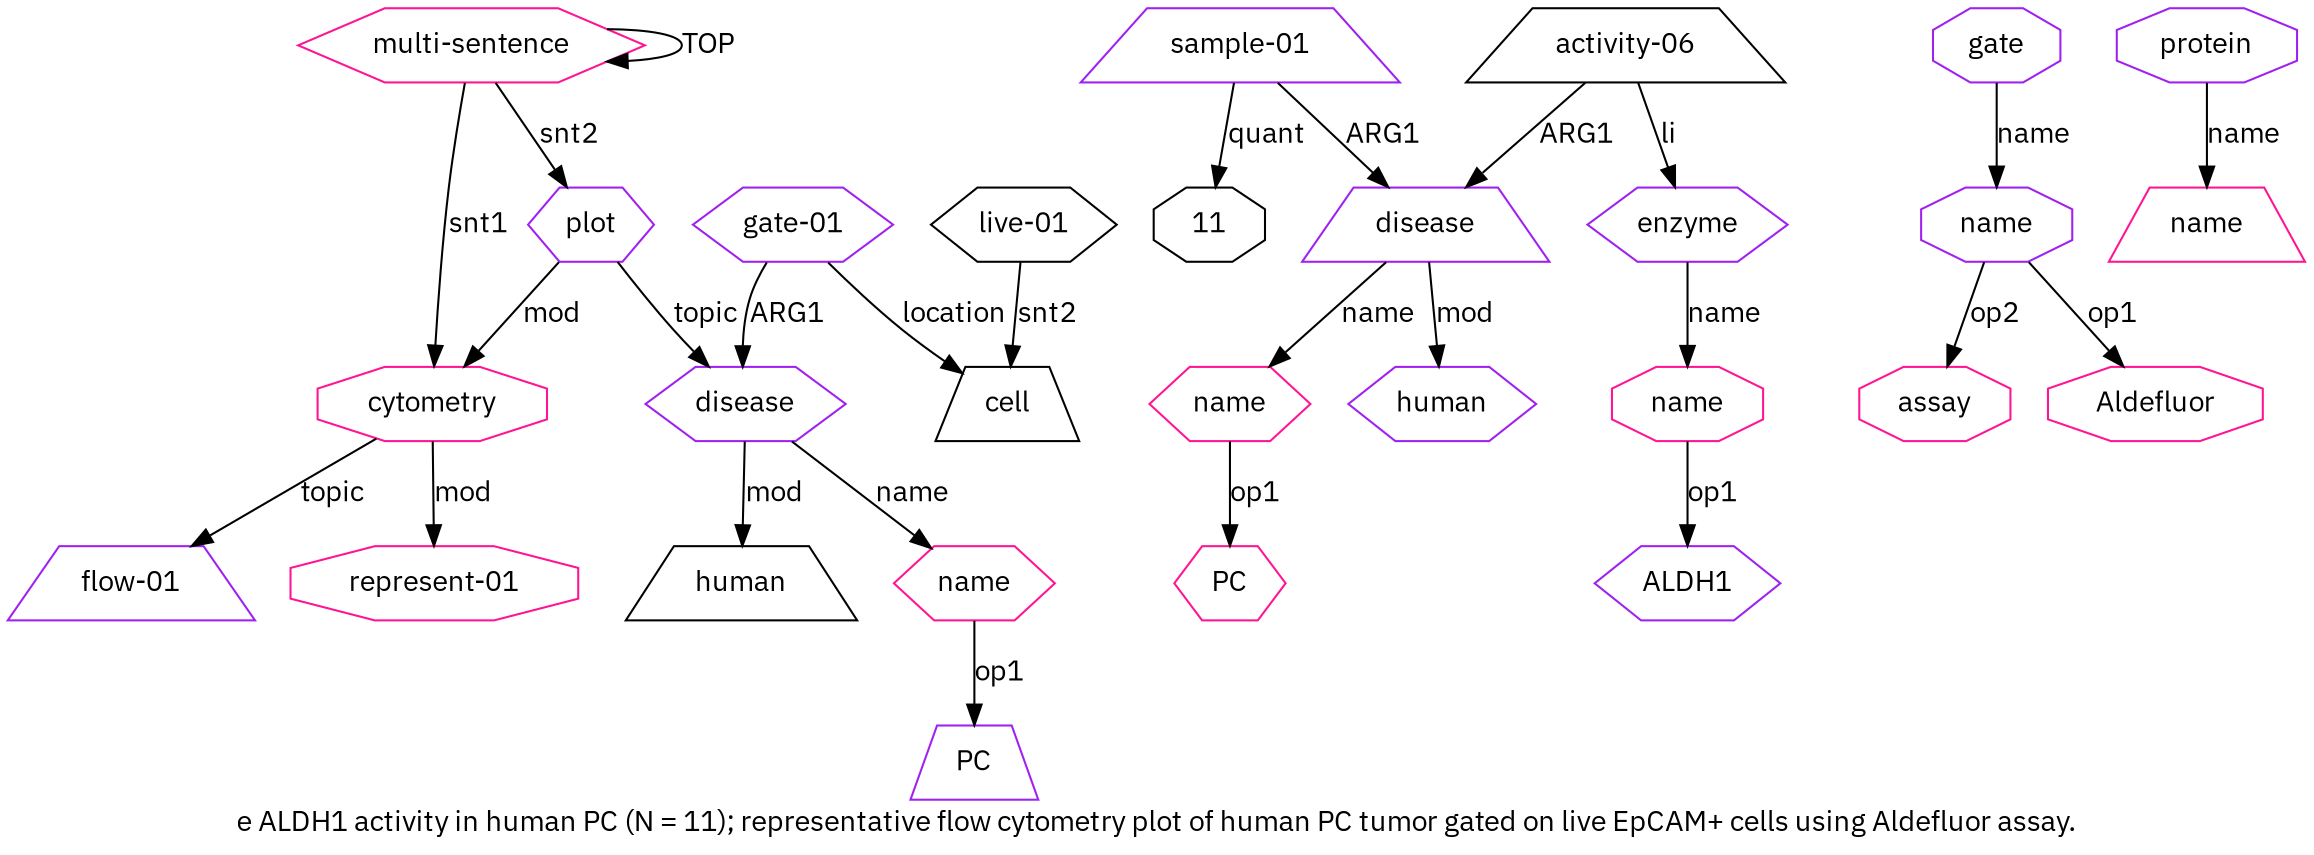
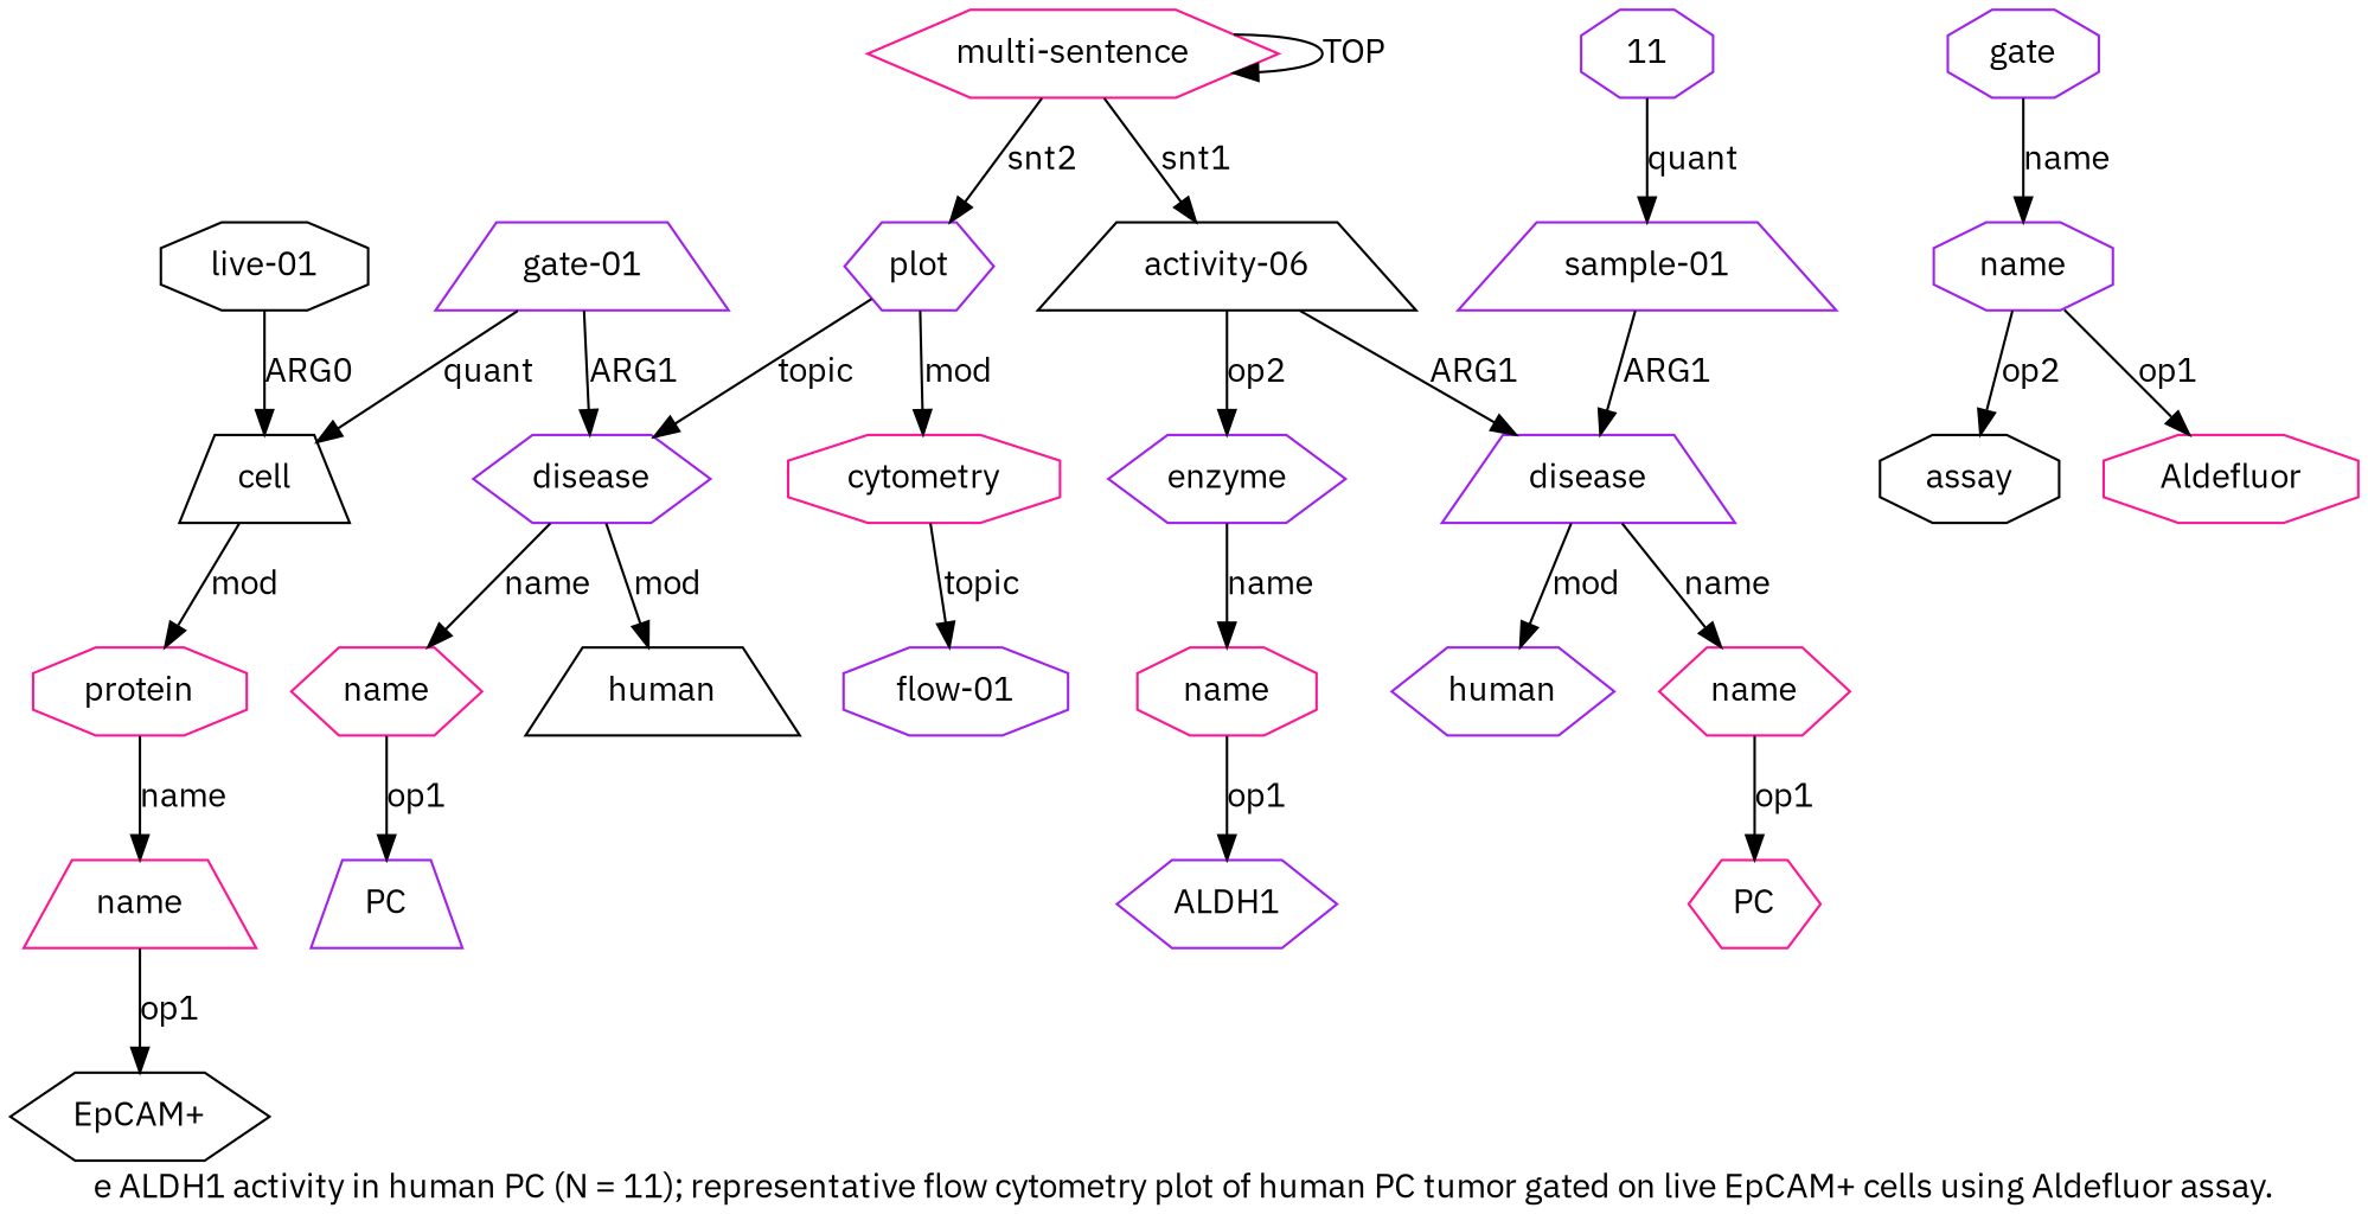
  digraph {
    fontname="IBM Plex Sans"
    label="e ALDH1 activity in human PC (N = 11); representative flow cytometry plot of human PC tumor gated on live EpCAM+ cells using Aldefluor assay."
    node [color=purple fontname="IBM Plex Sans" gold_ind=-1 gold_label=name shape=octagon test_ind=-1 test_label=name]
    edge [color=black fontname="IBM Plex Sans" gold_label=mod test_label=mod]
    n1 [color=deeppink gold_ind=20 gold_label=cytometry label=cytometry test_ind=20 test_label=cytometry]
-   n2 [gold_ind=21 gold_label="flow-01" label="flow-01" shape=trapezium test_ind=21 test_label="flow-01"]
-   n3 [color=deeppink gold_ind=22 gold_label="represent-01" label="represent-01" test_ind=22 test_label="represent-01"]
+   n2 [gold_ind=21 gold_label="flow-01" label="flow-01" test_ind=21 test_label="flow-01"]
    n4 [gold_label=PC label=PC shape=trapezium test_label=PC]
-   n5 [color=black gold_label=11 label=11 test_label=11]
-   n6 [color=deeppink gold_label=assay label=assay test_label=assay]
+   n5 [gold_label=11 label=11 test_label=11]
+   n6 [color=black gold_label=assay label=assay test_label=assay]
    n7 [color=deeppink gold_label=Aldefluor label=Aldefluor test_label=Aldefluor]
    n8 [gold_ind=15 label=name test_ind=15]
    n9 [gold_ind=14 gold_label=thing label=gate test_ind=14 test_label=thing]
-   n10 [gold_ind=17 gold_label=protein label=protein test_ind=17 test_label=protein]
+   n10 [color=deeppink gold_ind=17 gold_label=protein label=protein test_ind=17 test_label=protein]
    n11 [color=deeppink gold_ind=18 label=name shape=trapezium test_ind=18]
+   n12 [color=black gold_label="EpCAM+" label="EpCAM+" shape=hexagon test_label="EpCAM+"]
    n13 [color=black gold_ind=16 gold_label=cell label=cell shape=trapezium test_ind=16 test_label=cell]
    n14 [color=black gold_ind=11 gold_label=human label=human shape=trapezium test_ind=11 test_label=human]
    n15 [color=deeppink gold_ind=10 label=name shape=hexagon test_ind=10]
-   n16 [gold_ind=12 gold_label="gate-01" label="gate-01" shape=hexagon test_ind=12 test_label="gate-01"]
+   n16 [gold_ind=12 gold_label="gate-01" label="gate-01" shape=trapezium test_ind=12 test_label="gate-01"]
    n17 [gold_ind=9 gold_label=disease label=disease shape=hexagon test_ind=9 test_label=disease]
-   n18 [color=black gold_ind=19 gold_label="live-01" label="live-01" shape=hexagon test_ind=19 test_label="live-01"]
+   n18 [color=black gold_ind=19 gold_label="live-01" label="live-01" test_ind=19 test_label="live-01"]
    n19 [color=black gold_ind=1 gold_label="activity-06" label="activity-06" shape=trapezium test_ind=1 test_label="activity-06"]
    n20 [gold_ind=2 gold_label=enzyme label=enzyme shape=hexagon test_ind=2 test_label=enzyme]
    n21 [gold_ind=4 gold_label=disease label=disease shape=trapezium test_ind=4 test_label=disease]
    n22 [color=deeppink gold_ind=3 label=name test_ind=3]
    n23 [color=deeppink gold_ind=5 label=name shape=hexagon test_ind=5]
    n24 [gold_ind=6 gold_label=human label=human shape=hexagon test_ind=6 test_label=human]
    n25 [gold_label=ALDH1 label=ALDH1 shape=hexagon test_label=ALDH1]
    n26 [color=deeppink gold_label=PC label=PC shape=hexagon test_label=PC]
    n27 [color=deeppink gold_ind=0 gold_label="multi-sentence" label="multi-sentence" shape=hexagon test_ind=0 test_label="multi-sentence"]
    n28 [gold_ind=8 gold_label=plot label=plot shape=hexagon test_ind=8 test_label=plot]
    n29 [gold_ind=7 gold_label="sample-01" label="sample-01" shape=trapezium test_ind=7 test_label="sample-01"]
    n1 -> n2 [label=topic]
-   n1 -> n3 [label=mod]
    n8 -> n6 [gold_label=op2 label=op2 test_label=op2]
    n8 -> n7 [gold_label=op1 label=op1 test_label=op1]
    n9 -> n8 [gold_label=name label=name test_label=name]
    n10 -> n11 [gold_label=name label=name test_label=name]
+   n11 -> n12 [gold_label=op1 label=op1 test_label=op1]
+   n13 -> n10 [label=mod]
    n15 -> n4 [gold_label=op1 label=op1 test_label=op1]
-   n16 -> n13 [gold_label=location label=location test_label=location]
+   n16 -> n13 [gold_label=location label=quant test_label=location]
    n16 -> n17 [gold_label=ARG1 label=ARG1 test_label=ARG1]
    n17 -> n14 [label=mod]
    n17 -> n15 [gold_label=name label=name test_label=name]
-   n18 -> n13 [gold_label=ARG0 label=snt2 test_label=ARG0]
-   n19 -> n20 [gold_label=li label=li test_label=li]
+   n18 -> n13 [gold_label=ARG0 label=ARG0 test_label=ARG0]
+   n19 -> n20 [gold_label=li label=op2 test_label=li]
    n19 -> n21 [gold_label=ARG1 label=ARG1 test_label=ARG1]
    n20 -> n22 [gold_label=name label=name test_label=name]
    n21 -> n23 [gold_label=name label=name test_label=name]
    n21 -> n24 [label=mod]
    n22 -> n25 [gold_label=op1 label=op1 test_label=op1]
    n23 -> n26 [gold_label=op1 label=op1 test_label=op1]
-   n27 -> n1 [gold_label=snt1 label=snt1 test_label=snt1]
+   n27 -> n19 [gold_label=snt1 label=snt1 test_label=snt1]
    n27 -> n27 [gold_label=TOP label=TOP test_label=TOP]
    n27 -> n28 [gold_label=snt2 label=snt2 test_label=snt2]
    n28 -> n1 [label=mod]
    n28 -> n17 [gold_label=topic label=topic test_label=topic]
-   n29 -> n5 [gold_label=quant label=quant test_label=quant]
+   n5 -> n29 [gold_label=quant label=quant test_label=quant]
    n29 -> n21 [gold_label=ARG1 label=ARG1 test_label=ARG1]
  }
